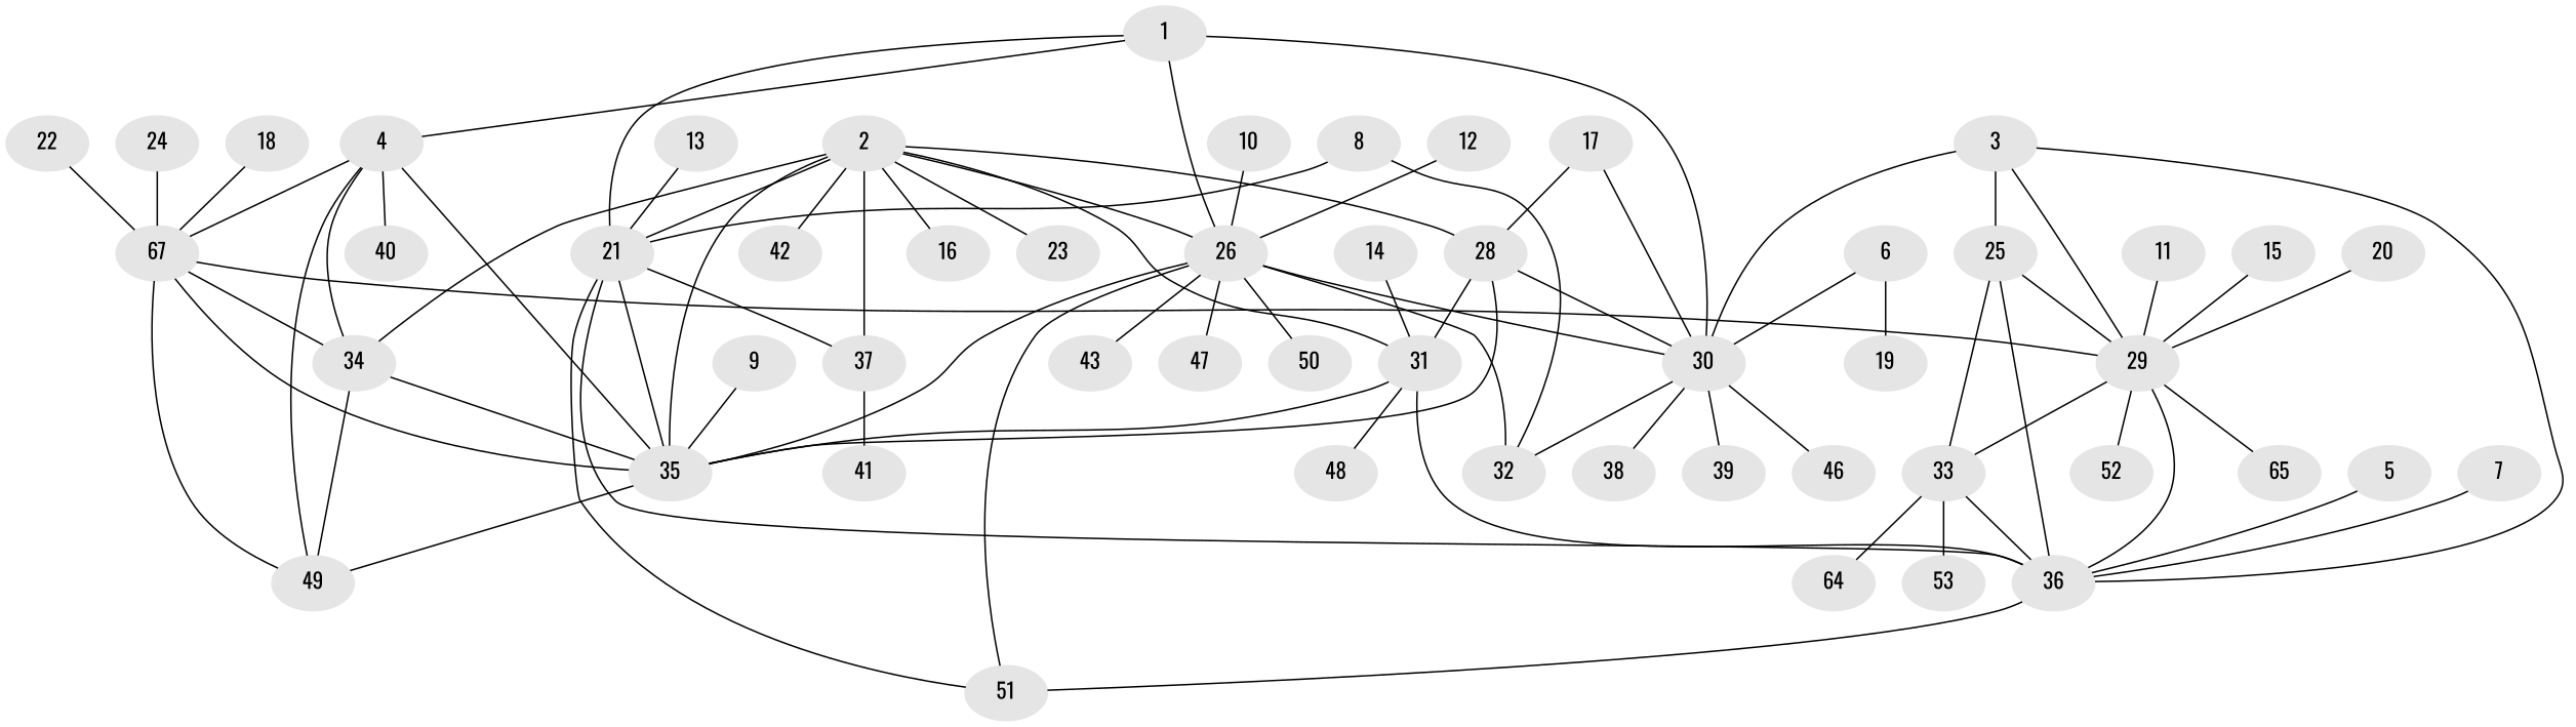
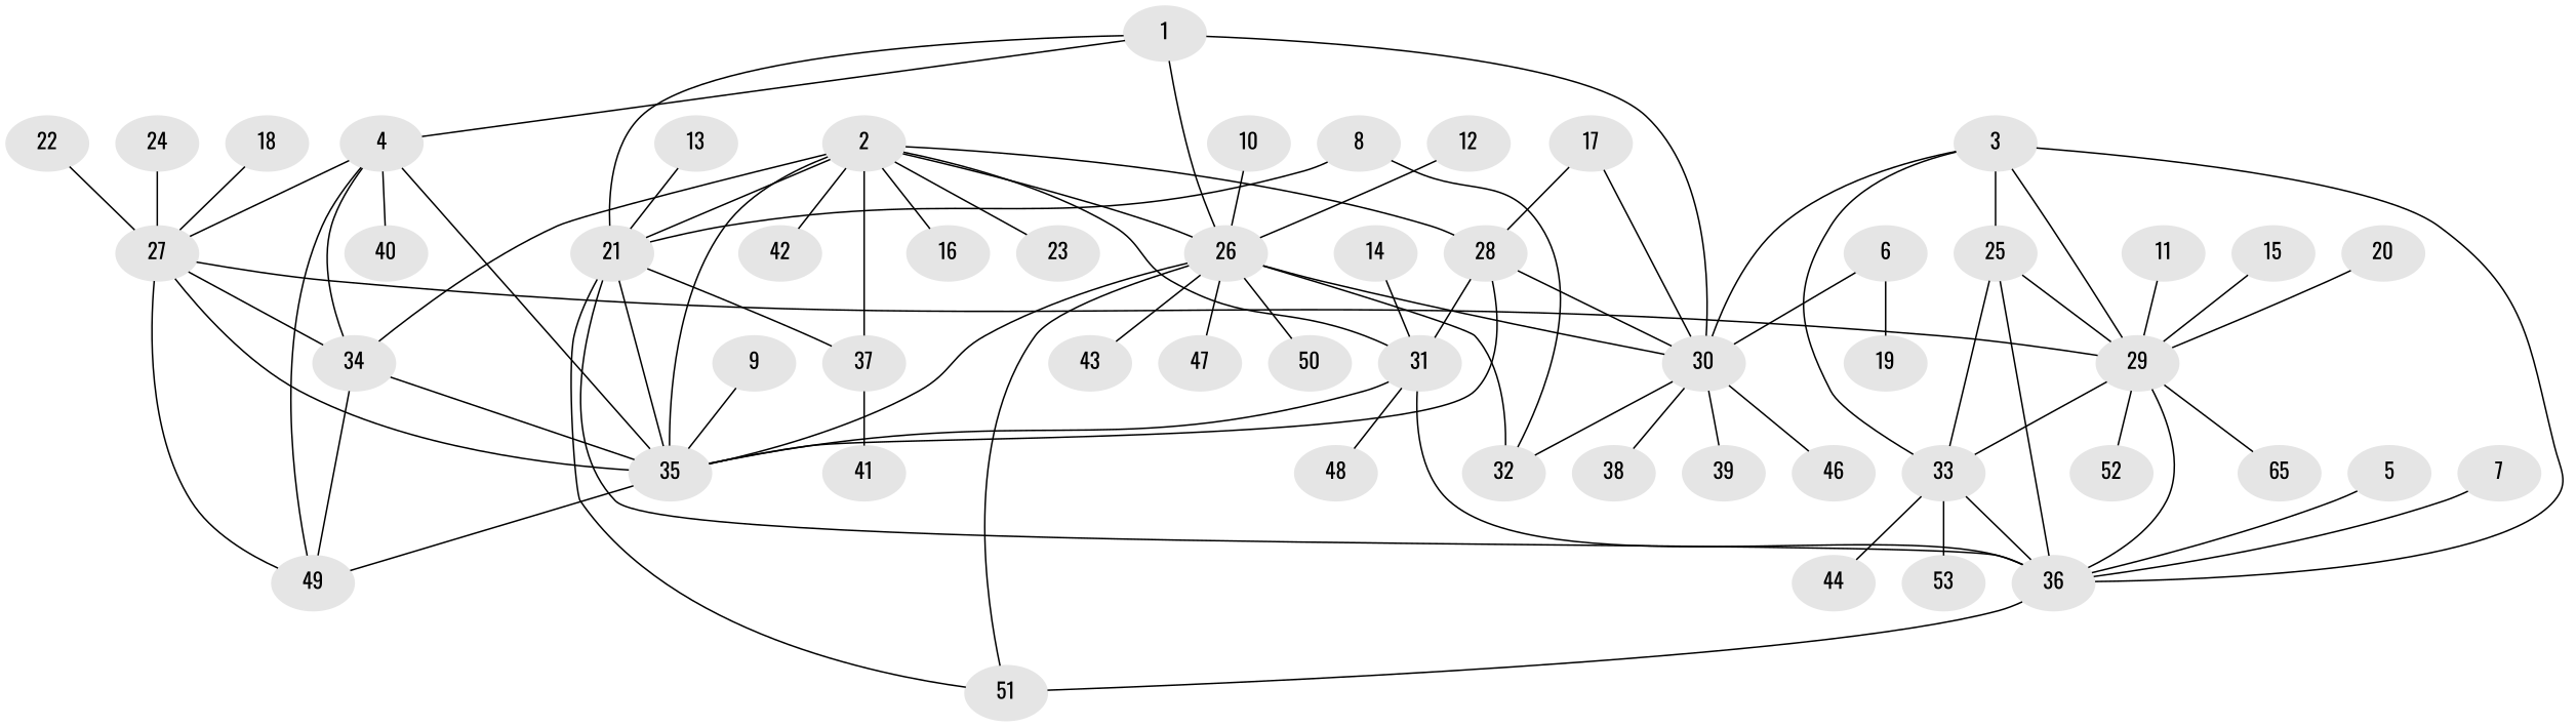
  graph {
    fontname=Oswald
    node [color=gray90 fontname=Oswald style=filled]
    edge [fontname=Oswald weight=1.0]
    1
    4
    21
    26
    30
    34
    35
-   27 [label=67]
+   27
    40
    49
    37
    36
    51
    32
    43
    47
    50
    38
    39
    46
    2
    16
    23
    28
    31
    42
    48
    41
    3
    25
    29
    33
    n33 [label=65]
    52
-   44 [label=64]
+   44
    53
    5
    6
    19
    7
    8
    9
    10
    11
    12
    13
    14
    15
    17
    18
    20
    22
    24
    1 -- 4
    1 -- 21
    1 -- 26 [weight=2.0]
    1 -- 30 [weight=2.0]
    4 -- 34
    4 -- 35
    4 -- 27
    4 -- 40
    4 -- 49
    21 -- 35
    21 -- 37 [weight=2.0]
    21 -- 36
    21 -- 51
    26 -- 30
    26 -- 35
    26 -- 51 [weight=2.0]
    26 -- 32
    26 -- 43
    26 -- 47
    26 -- 50
    30 -- 32
    30 -- 38
    30 -- 39
    30 -- 46
    34 -- 35
    34 -- 49
    35 -- 49
    27 -- 34
    27 -- 35
    27 -- 49
    27 -- 29
    37 -- 41
    36 -- 51
    2 -- 21 [weight=2.0]
    2 -- 26
    2 -- 34 [weight=2.0]
    2 -- 35
    2 -- 37 [weight=4.0]
    2 -- 16
    2 -- 23
    2 -- 28 [weight=2.0]
    2 -- 31
    2 -- 42
    28 -- 30
    28 -- 35 [weight=2.0]
    28 -- 31 [weight=2.0]
    31 -- 35
    31 -- 36
    31 -- 48
    3 -- 30
    3 -- 36
    3 -- 25
    3 -- 29
+   3 -- 33
    25 -- 36
    25 -- 29
    25 -- 33
    29 -- 36
    29 -- 33
    29 -- n33
    29 -- 52
    33 -- 36
    33 -- 44
    33 -- 53
    5 -- 36
    6 -- 30
    6 -- 19
    7 -- 36
    8 -- 21
    8 -- 32
    9 -- 35
    10 -- 26
    11 -- 29
    12 -- 26
    13 -- 21
    14 -- 31
    15 -- 29
    17 -- 30
    17 -- 28
    18 -- 27
    20 -- 29
    22 -- 27
    24 -- 27
  }
